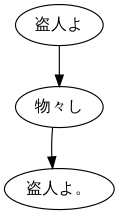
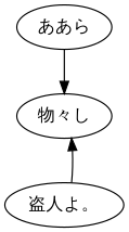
  digraph {
    fontname=Inter
    node [fontname=Inter]
    edge [fontname=Inter]
-   n1 [label="盗人よ"]
+   n1 [label="ああら"]
    n2 [label="物々し"]
    n3 [label="盗人よ。"]
    n1 -> n2
-   n2 -> n3
+   n3 -> n2
  }
